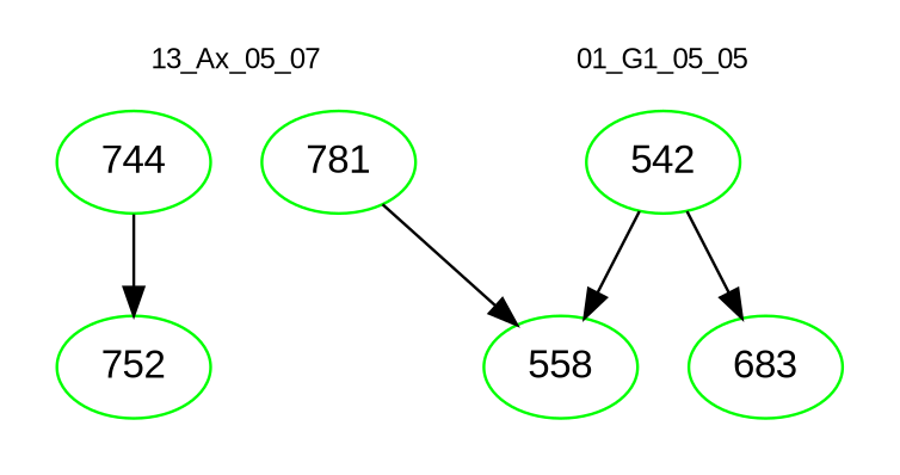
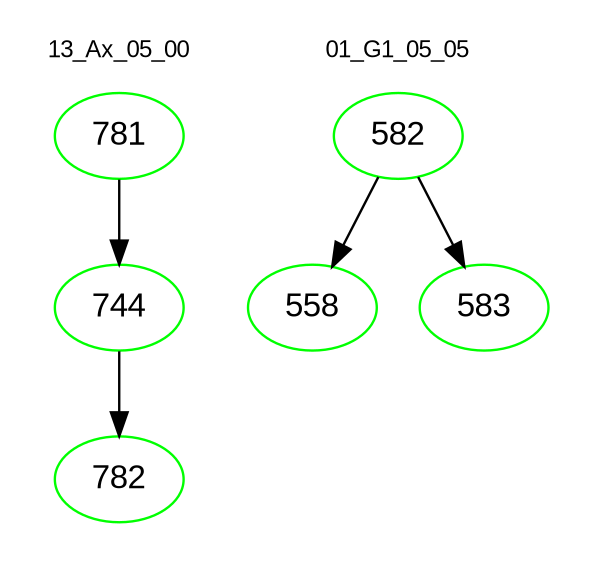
  digraph {
    fontname="Liberation Sans"
    node [color=green fontname="Liberation Sans"]
    edge [color=black fontname="Liberation Sans"]
    n1 [label=781]
    n2 [label=744]
-   n3 [label=752]
-   n4 [label=542]
+   n3 [label=782]
+   n4 [label=582]
    n5 [label=558]
-   n6 [label=683]
+   n6 [label=583]
    subgraph cluster_1 {
      color=white
      fontsize=10
-     label="13_Ax_05_07"
+     label="13_Ax_05_00"
      n1
      n2
      n3
    }
    subgraph cluster_2 {
      color=white
      fontsize=10
      label="01_G1_05_05"
      n4
      n5
      n6
    }
-   n1 -> n5
+   n1 -> n2
    n2 -> n3
    n4 -> n5
    n4 -> n6
  }
